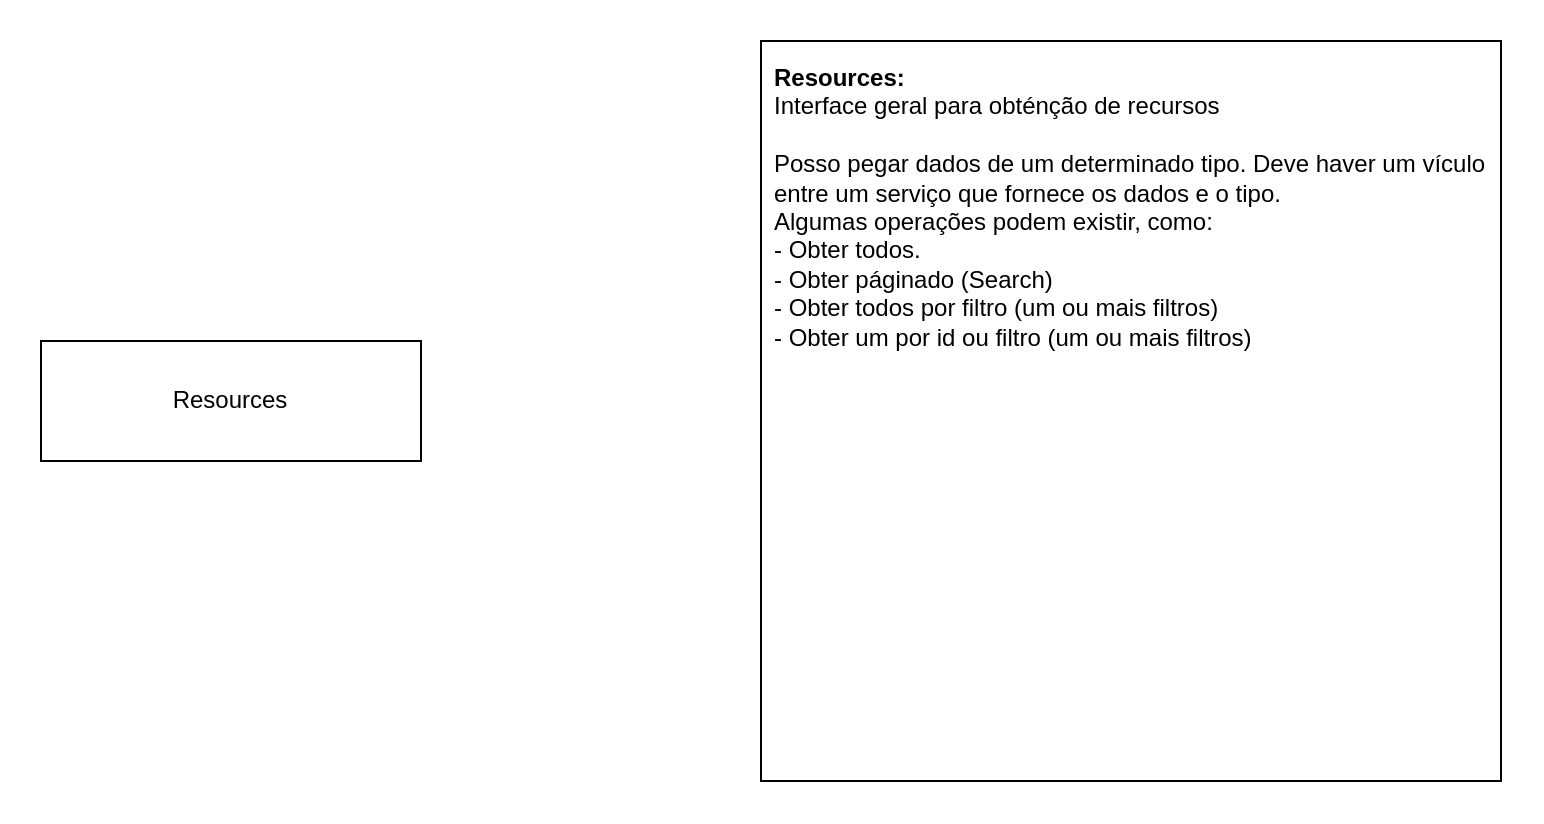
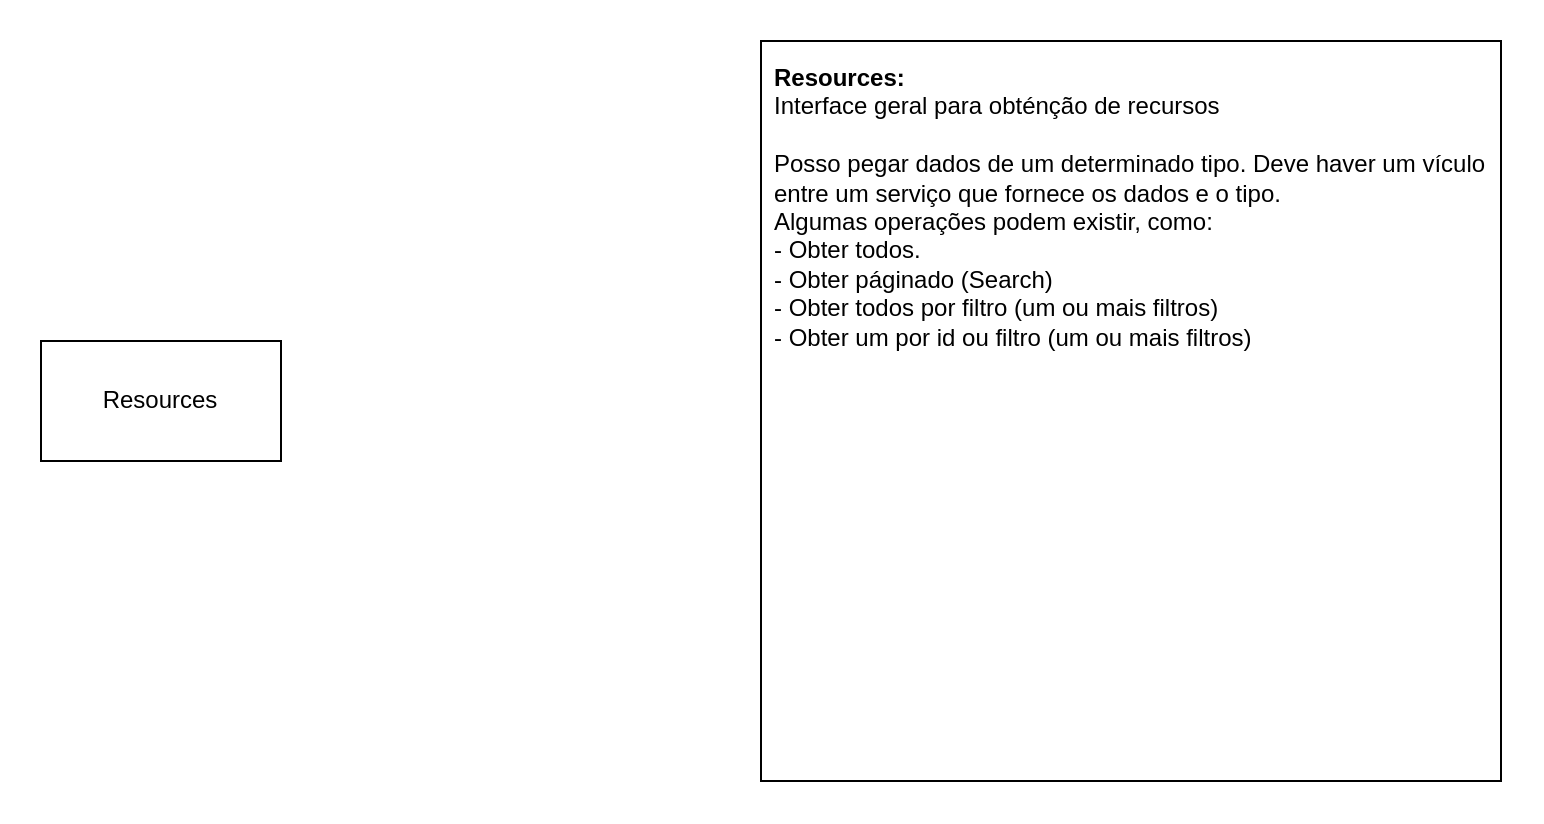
  <mxCell id="0" />
  <mxCell id="1" parent="0" />
- <mxCell id="2" value="Resources" style="rounded=0;whiteSpace=wrap;html=1;" vertex="1" parent="1"><mxGeometry x="20" y="170" width="190" height="60" as="geometry" /></mxCell>
+ <mxCell id="2" value="Resources" style="rounded=0;whiteSpace=wrap;html=1;" vertex="1" parent="1"><mxGeometry x="20" y="170" width="120" height="60" as="geometry" /></mxCell>
  <mxCell id="3" value="&lt;b&gt;Resources:&lt;/b&gt;&lt;br&gt;&lt;span style=&quot;background-color: initial;&quot;&gt;Interface geral para obténção de recursos&lt;br&gt;&lt;/span&gt;&lt;br&gt;Posso pegar dados de um determinado tipo. Deve haver um vículo entre um serviço que fornece os dados e o tipo.&lt;br&gt;Algumas operações podem existir, como:&lt;br&gt;- Obter todos.&lt;br&gt;- Obter páginado (Search)&lt;br&gt;- Obter todos por filtro (um ou mais filtros)&lt;br&gt;- Obter um por id ou filtro (um ou mais filtros)&lt;br&gt;&lt;br&gt;&lt;div style=&quot;text-align: justify;&quot;&gt;&lt;/div&gt;" style="whiteSpace=wrap;html=1;aspect=fixed;align=left;verticalAlign=top;spacingLeft=5;spacingRight=5;spacingBottom=5;spacingTop=5;" vertex="1" parent="1"><mxGeometry x="380" y="20" width="370" height="370" as="geometry" /></mxCell>
